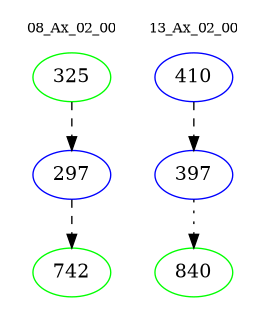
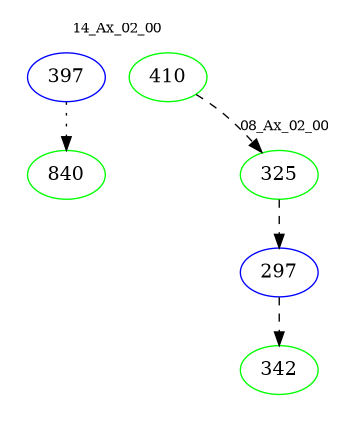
  digraph {
    node [color=green]
    edge [color=black style=dashed]
    n1 [label=325]
    n2 [color=blue label=297]
-   n3 [label=742]
-   n4 [color=blue label=410]
+   n3 [label=342]
+   n4 [label=410]
    n5 [color=blue label=397]
    n6 [label=840]
    subgraph cluster_1 {
      color=white
      fontsize=10
      label="08_Ax_02_00"
      n1
      n2
      n3
    }
    subgraph cluster_2 {
      color=white
      fontsize=10
-     label="13_Ax_02_00"
+     label="14_Ax_02_00"
      n4
      n5
      n6
    }
    n1 -> n2
    n2 -> n3
-   n4 -> n5
+   n4 -> n1
    n5 -> n6 [style=dotted]
  }
